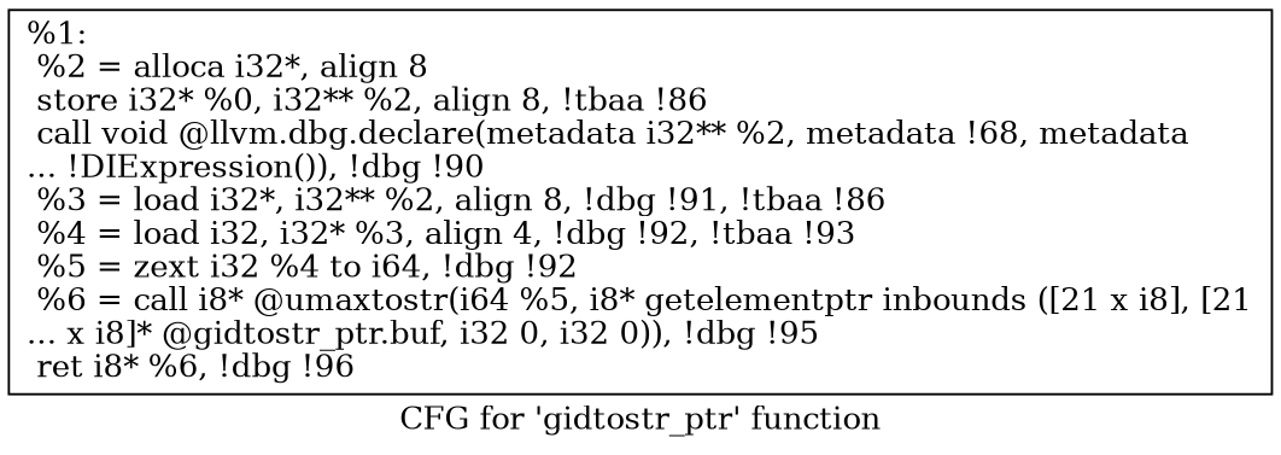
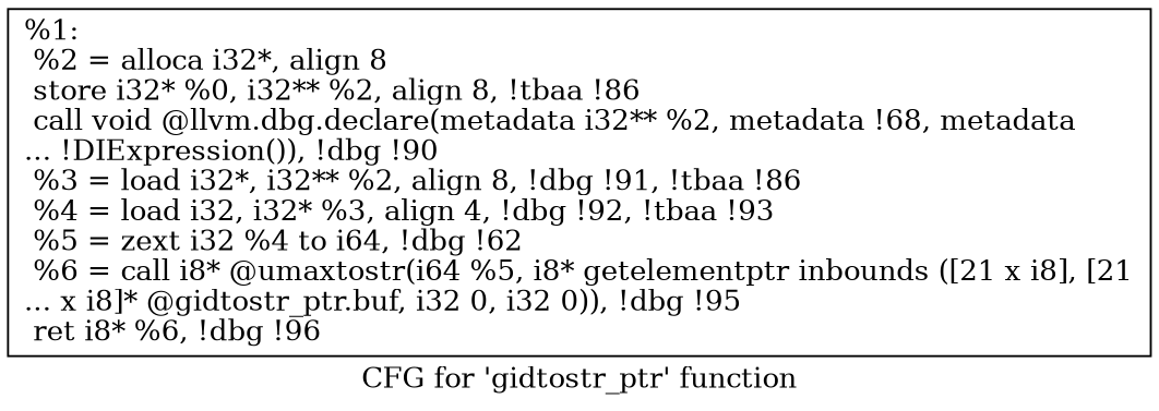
  digraph {
    label="CFG for 'gidtostr_ptr' function"
-   n1 [label="{%1:\l  %2 = alloca i32*, align 8\l  store i32* %0, i32** %2, align 8, !tbaa !86\l  call void @llvm.dbg.declare(metadata i32** %2, metadata !68, metadata\l... !DIExpression()), !dbg !90\l  %3 = load i32*, i32** %2, align 8, !dbg !91, !tbaa !86\l  %4 = load i32, i32* %3, align 4, !dbg !92, !tbaa !93\l  %5 = zext i32 %4 to i64, !dbg !92\l  %6 = call i8* @umaxtostr(i64 %5, i8* getelementptr inbounds ([21 x i8], [21\l... x i8]* @gidtostr_ptr.buf, i32 0, i32 0)), !dbg !95\l  ret i8* %6, !dbg !96\l}" shape=record]
+   n1 [label="{%1:\l  %2 = alloca i32*, align 8\l  store i32* %0, i32** %2, align 8, !tbaa !86\l  call void @llvm.dbg.declare(metadata i32** %2, metadata !68, metadata\l... !DIExpression()), !dbg !90\l  %3 = load i32*, i32** %2, align 8, !dbg !91, !tbaa !86\l  %4 = load i32, i32* %3, align 4, !dbg !92, !tbaa !93\l  %5 = zext i32 %4 to i64, !dbg !62\l  %6 = call i8* @umaxtostr(i64 %5, i8* getelementptr inbounds ([21 x i8], [21\l... x i8]* @gidtostr_ptr.buf, i32 0, i32 0)), !dbg !95\l  ret i8* %6, !dbg !96\l}" shape=record]
  }
